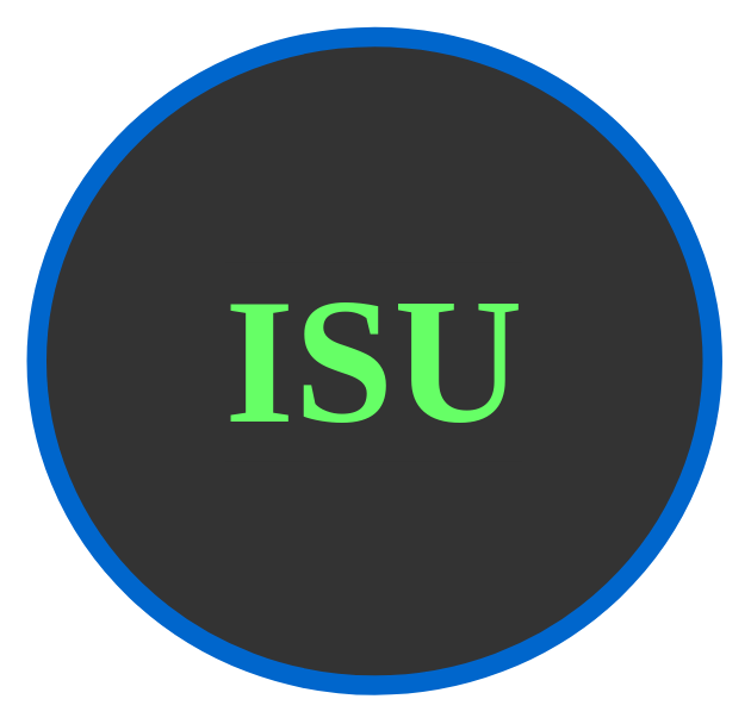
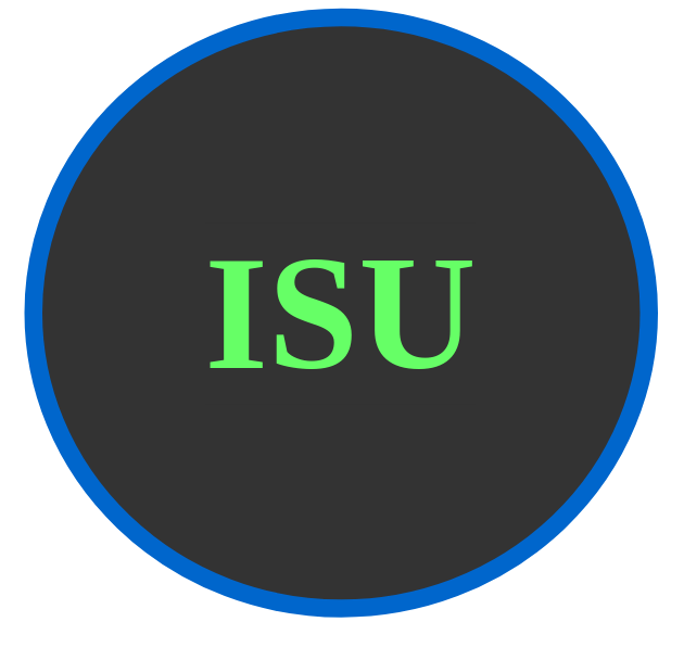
  <mxCell id="0" />
  <mxCell id="1" parent="0" />
- <mxCell id="2" value="&lt;b&gt;&lt;font style=&quot;line-height: 120% ; font-size: 100px ; background-color: rgb(51 , 51 , 51)&quot; face=&quot;Tahoma&quot; color=&quot;#66ff66&quot;&gt;ISU&lt;/font&gt;&lt;/b&gt;" style="ellipse;whiteSpace=wrap;html=1;gradientDirection=south;strokeWidth=11;shadow=0;sketch=0;align=center;fontSize=5;fillColor=#333333;strokeColor=#0066CC;" parent="1" vertex="1"><mxGeometry x="20" y="20" width="378" height="363" as="geometry" /></mxCell>
+ <mxCell id="2" value="&lt;b&gt;&lt;font style=&quot;line-height: 120% ; font-size: 100px ; background-color: rgb(51 , 51 , 51)&quot; face=&quot;Tahoma&quot; color=&quot;#66ff66&quot;&gt;ISU&lt;/font&gt;&lt;/b&gt;" style="ellipse;whiteSpace=wrap;html=1;gradientDirection=south;strokeWidth=11;shadow=0;sketch=0;align=center;fontSize=5;fillColor=#333333;strokeColor=#0066CC;" parent="1" vertex="1"><mxGeometry x="20" y="10" width="378" height="363" as="geometry" /></mxCell>
